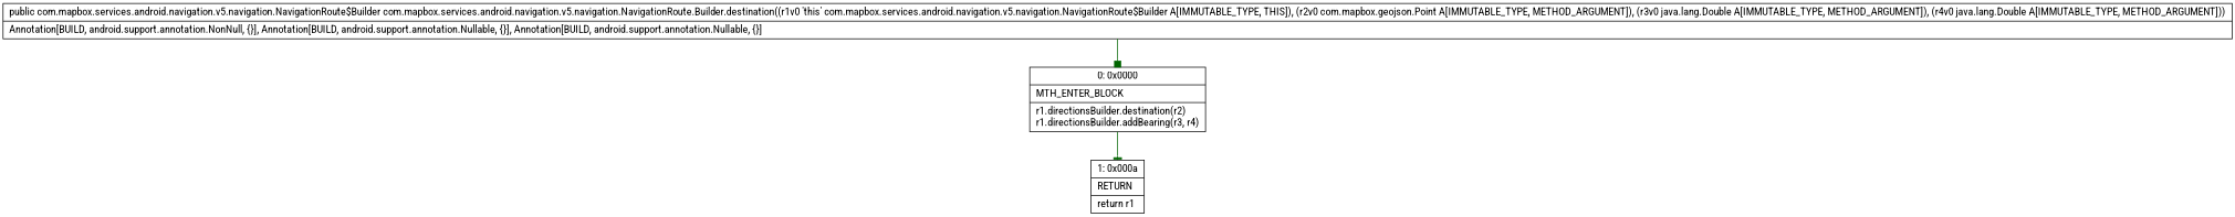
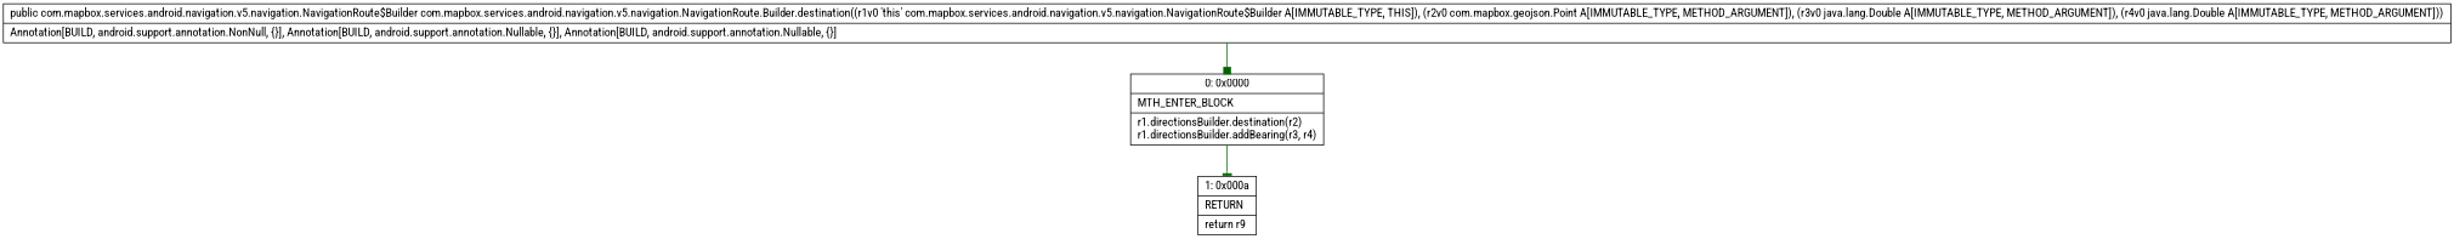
  digraph {
    fontname="Roboto Condensed"
    node [shape=record fontname="Roboto Condensed"]
    edge [color=darkgreen fontname="Roboto Condensed"]
    n1 [label="{0\:\ 0x0000|MTH_ENTER_BLOCK\l|r1.directionsBuilder.destination(r2)\lr1.directionsBuilder.addBearing(r3, r4)\l}"]
-   n2 [label="{1\:\ 0x000a|RETURN\l|return r1\l}"]
+   n2 [label="{1\:\ 0x000a|RETURN\l|return r9\l}"]
    n3 [label="{public com.mapbox.services.android.navigation.v5.navigation.NavigationRoute$Builder com.mapbox.services.android.navigation.v5.navigation.NavigationRoute.Builder.destination((r1v0 'this' com.mapbox.services.android.navigation.v5.navigation.NavigationRoute$Builder A[IMMUTABLE_TYPE, THIS]), (r2v0 com.mapbox.geojson.Point A[IMMUTABLE_TYPE, METHOD_ARGUMENT]), (r3v0 java.lang.Double A[IMMUTABLE_TYPE, METHOD_ARGUMENT]), (r4v0 java.lang.Double A[IMMUTABLE_TYPE, METHOD_ARGUMENT]))  | Annotation[BUILD, android.support.annotation.NonNull, \{\}], Annotation[BUILD, android.support.annotation.Nullable, \{\}], Annotation[BUILD, android.support.annotation.Nullable, \{\}]\l}"]
    n1 -> n2 [arrowhead=tee]
    n3 -> n1 [arrowhead=box]
  }
